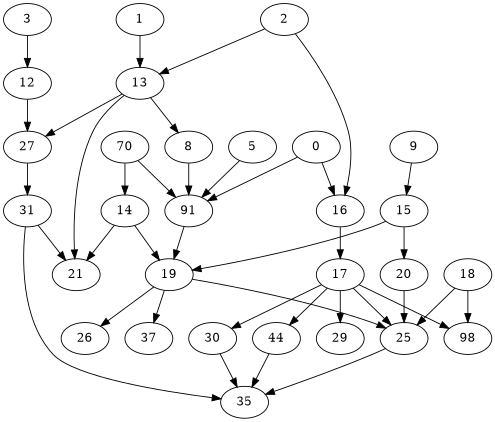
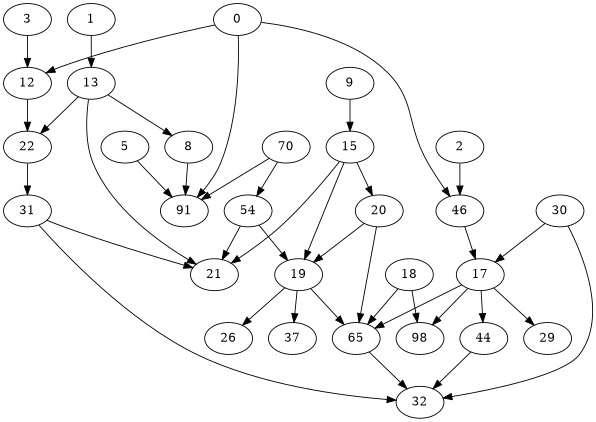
  digraph {
    node [alpha=0.09]
    1 [alpha=0.03 expect_size=289340155227537728]
    13 [expect_size=104209080876269568000]
    12 [alpha=0.06 expect_size=204251315980973637632]
-   22 [alpha=0.04 expect_size=937021023419629568 label=27]
+   22 [alpha=0.04 expect_size=937021023419629568]
    21 [alpha=0.02 expect_size=365008829113295552]
    8 [alpha=0.06 expect_size=815462588127527]
-   14 [alpha=0.08 expect_size=41955770193479952]
+   14 [alpha=0.08 expect_size=41955770193479952 label=54]
    19 [alpha=0.06 expect_size=131822115528544912]
    18 [expect_size=195171753730492071936]
-   25 [alpha=0.07 expect_size=1548410941753776]
+   25 [alpha=0.07 expect_size=1548410941753776 label=65]
    n11 [alpha=0.15 expect_size=7608711166614420 label=98]
    31 [alpha=0.15 expect_size=58892522522763329536]
    26 [alpha=0.15 expect_size=14870240562011458]
    n14 [alpha=0.14 expect_size=127209864299611684864 label=37]
    2 [alpha=0.11 expect_size=97552770595635068928]
-   16 [alpha=0.02 expect_size=5414716239412631]
+   16 [alpha=0.02 expect_size=5414716239412631 label=46]
    17 [alpha=0.05 expect_size=128633611200675971072]
    20 [alpha=0.13 expect_size=688609108241064192]
    n19 [alpha=0.19 expect_size=451396680335798 label=44]
    29 [alpha=0.14 expect_size=156239998571905600]
    30 [alpha=0.14 expect_size=1435768642872173]
    3 [alpha=0.04 expect_size=398840891517159]
    15 [expect_size=1438721095162134528]
    5 [alpha=0.19 expect_size=86422614336696928]
    n25 [alpha=0.19 expect_size=64879166294178398208 label=91]
    n26 [expect_size=756672212188466944 label=0]
    9 [alpha=0.04 expect_size=56274930261557248000]
    n28 [alpha=0.12 expect_size=3940906338509067 label=70]
-   32 [alpha=0.07 expect_size=327635466380236672 label=35]
+   32 [alpha=0.07 expect_size=327635466380236672]
    1 -> 13
    13 -> 22
    13 -> 21
    13 -> 8
    12 -> 22
    22 -> 31
    8 -> n25
    14 -> 21
    14 -> 19
    19 -> 25
    19 -> 26
    19 -> n14
    18 -> 25
    18 -> n11
    25 -> 32
    31 -> 21
    31 -> 32
-   2 -> 13
    2 -> 16
    16 -> 17
    17 -> 25
    17 -> n11
    17 -> n19
    17 -> 29
-   17 -> 30
+   30 -> 17
    20 -> 25
    n19 -> 32
    30 -> 32
    3 -> 12
+   15 -> 21
    15 -> 19
    15 -> 20
    5 -> n25
-   n25 -> 19
+   20 -> 19
+   n26 -> 12
    n26 -> 16
    n26 -> n25
    9 -> 15
    n28 -> 14
    n28 -> n25
  }
